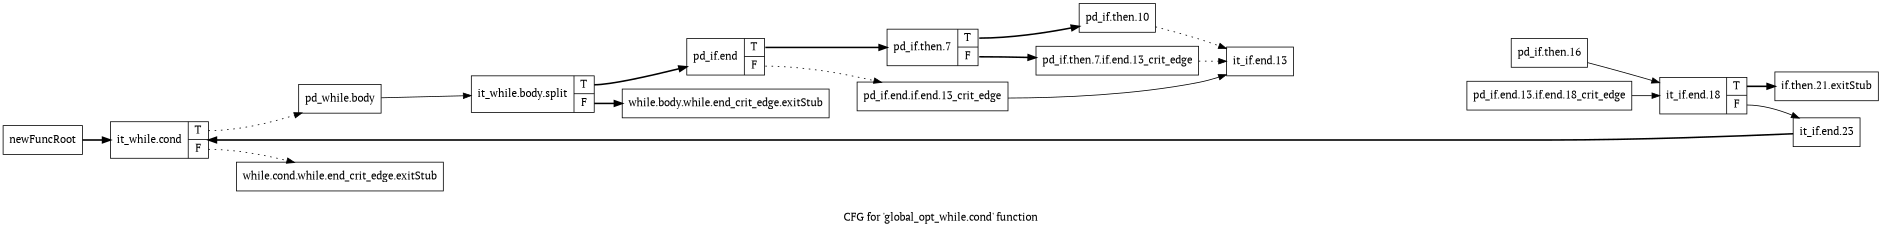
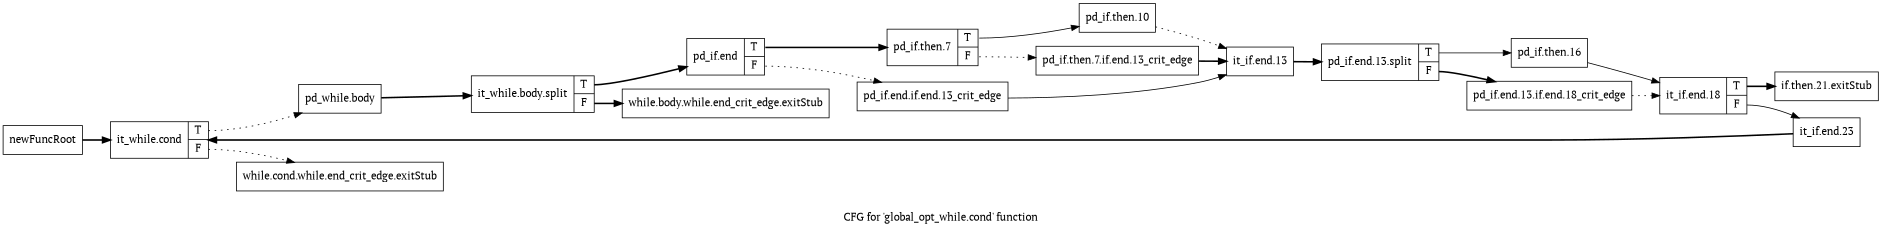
  digraph {
    fontname="PT Serif"
    label="CFG for 'global_opt_while.cond' function"
    rankdir=LR
    node [fontname="PT Serif" shape=record]
    edge [fontname="PT Serif" style=bold]
    n1 [label="{newFuncRoot}"]
    n2 [label="{it_while.cond|{<s0>T|<s1>F}}"]
    n3 [label="{while.cond.while.end_crit_edge.exitStub}"]
    n4 [label="{pd_while.body}"]
    n5 [label="{it_while.body.split|{<s0>T|<s1>F}}"]
    n6 [label="{while.body.while.end_crit_edge.exitStub}"]
    n7 [label="{if.then.21.exitStub}"]
    n8 [label="{pd_if.end|{<s0>T|<s1>F}}"]
    n9 [label="{pd_if.then.7|{<s0>T|<s1>F}}"]
    n10 [label="{pd_if.end.if.end.13_crit_edge}"]
    n11 [label="{pd_if.then.10}"]
    n12 [label="{pd_if.then.7.if.end.13_crit_edge}"]
    n13 [label="{it_if.end.13}"]
+   n14 [label="{pd_if.end.13.split|{<s0>T|<s1>F}}"]
    n15 [label="{pd_if.then.16}"]
    n16 [label="{pd_if.end.13.if.end.18_crit_edge}"]
    n17 [label="{it_if.end.18|{<s0>T|<s1>F}}"]
    n18 [label="{it_if.end.23}"]
    n1 -> n2
    n2 -> n3 [style=dotted tailport=s1]
    n2 -> n4 [style=dotted tailport=s0]
-   n4 -> n5 [style=solid]
+   n4 -> n5
    n5 -> n6 [tailport=s1]
    n5 -> n8 [tailport=s0]
    n8 -> n9 [tailport=s0]
    n8 -> n10 [style=dotted tailport=s1]
-   n9 -> n11 [tailport=s0]
-   n9 -> n12 [tailport=s1]
+   n9 -> n11 [style=solid tailport=s0]
+   n9 -> n12 [style=dotted tailport=s1]
    n10 -> n13 [style=solid]
    n11 -> n13 [style=dotted]
-   n12 -> n13 [style=dotted]
+   n12 -> n13
+   n13 -> n14
+   n14 -> n15 [style=solid tailport=s0]
+   n14 -> n16 [tailport=s1]
    n15 -> n17 [style=solid]
-   n16 -> n17 [style=solid]
+   n16 -> n17 [style=dotted]
    n17 -> n7 [tailport=s0]
    n17 -> n18 [style=solid tailport=s1]
    n18 -> n2
  }
